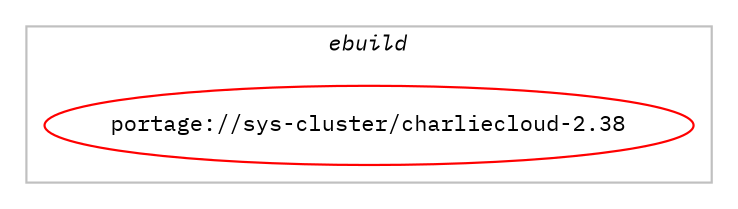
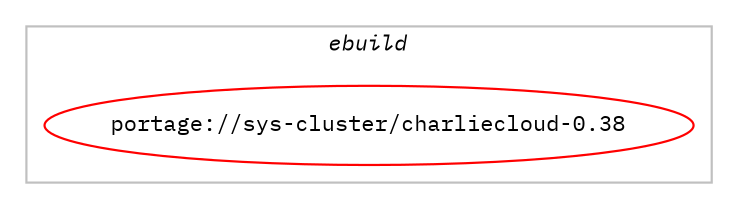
  digraph {
    compound=true
    concentrate=true
    fontname="IBM Plex Mono"
    fontsize=10
    newrank=true
    rankdir=LR
    ranksep=1.5
-   n1 [color=red fontname="IBM Plex Mono" fontsize=10 label="portage://sys-cluster/charliecloud-2.38" width=4]
+   n1 [color=red fontname="IBM Plex Mono" fontsize=10 label="portage://sys-cluster/charliecloud-0.38" width=4]
    subgraph cluster_1 {
      color=gray
      label=<<i>ebuild</i>>
      n1
    }
    subgraph cluster_2 {
      color=gray
      label=<<i>dependencies</i>>
      subgraph cluster_3 {
        color=gray
        fillcolor="#eeeeee"
        label=<<i>compile</i>>
        style=filled
      }
      subgraph cluster_4 {
        color=gray
        fillcolor="#eeeeee"
        label=<<i>compile and run</i>>
        style=filled
      }
      subgraph cluster_5 {
        color=gray
        fillcolor="#eeeeee"
        label=<<i>run</i>>
        style=filled
      }
    }
    subgraph cluster_6 {
      color=gray
      label=<<i>candidates</i>>
      rank=same
    }
  }
